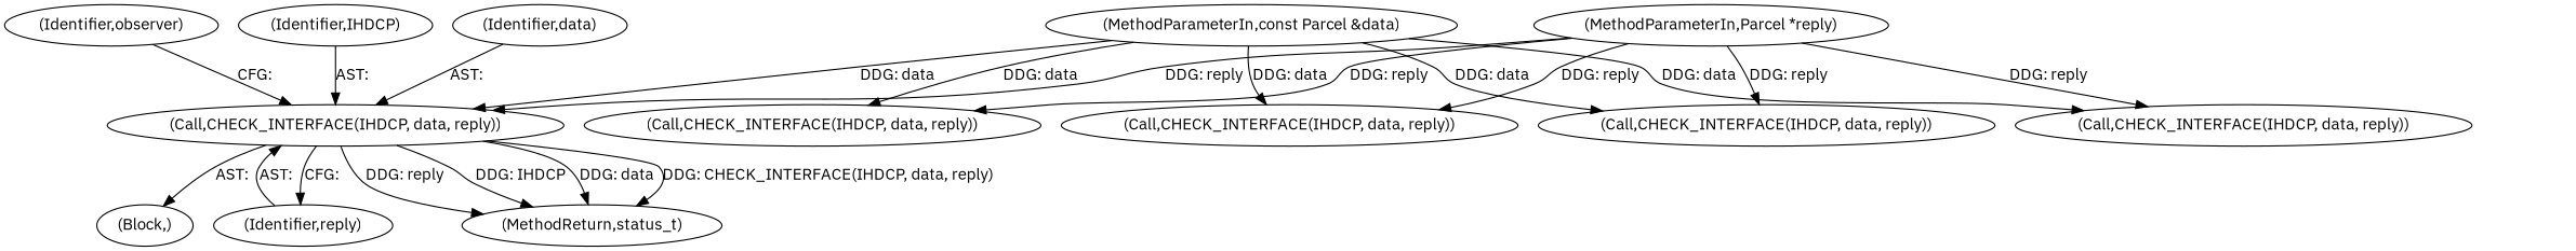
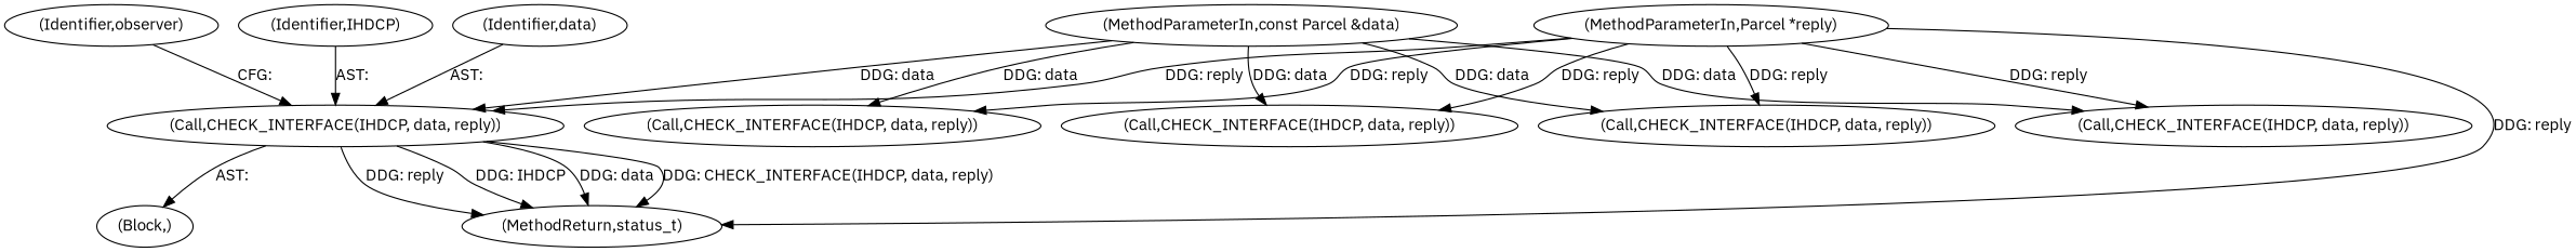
  digraph {
    fontname="IBM Plex Sans"
    node [fontname="IBM Plex Sans"]
    edge [fontname="IBM Plex Sans"]
    n1 [label="(Call,CHECK_INTERFACE(IHDCP, data, reply))"]
-   n2 [label="(Identifier,reply)"]
    n3 [label="(Block,)"]
    n4 [label="(MethodReturn,status_t)"]
    n5 [label="(MethodParameterIn,const Parcel &data)"]
    n6 [label="(Call,CHECK_INTERFACE(IHDCP, data, reply))"]
    n7 [label="(Call,CHECK_INTERFACE(IHDCP, data, reply))"]
    n8 [label="(Call,CHECK_INTERFACE(IHDCP, data, reply))"]
    n9 [label="(Call,CHECK_INTERFACE(IHDCP, data, reply))"]
    n10 [label="(MethodParameterIn,Parcel *reply)"]
    n11 [label="(Identifier,observer)"]
    n12 [label="(Identifier,IHDCP)"]
    n13 [label="(Identifier,data)"]
-   n1 -> n2 [label="CFG: "]
    n1 -> n3 [label="AST: "]
    n1 -> n4 [label="DDG: IHDCP"]
    n1 -> n4 [label="DDG: data"]
    n1 -> n4 [label="DDG: CHECK_INTERFACE(IHDCP, data, reply)"]
    n1 -> n4 [label="DDG: reply"]
-   n2 -> n1 [label="AST: "]
    n5 -> n1 [label="DDG: data"]
    n5 -> n6 [label="DDG: data"]
    n5 -> n7 [label="DDG: data"]
    n5 -> n8 [label="DDG: data"]
    n5 -> n9 [label="DDG: data"]
    n10 -> n1 [label="DDG: reply"]
+   n10 -> n4 [label="DDG: reply"]
    n10 -> n6 [label="DDG: reply"]
    n10 -> n7 [label="DDG: reply"]
    n10 -> n8 [label="DDG: reply"]
    n10 -> n9 [label="DDG: reply"]
    n11 -> n1 [label="CFG: "]
    n12 -> n1 [label="AST: "]
    n13 -> n1 [label="AST: "]
  }
